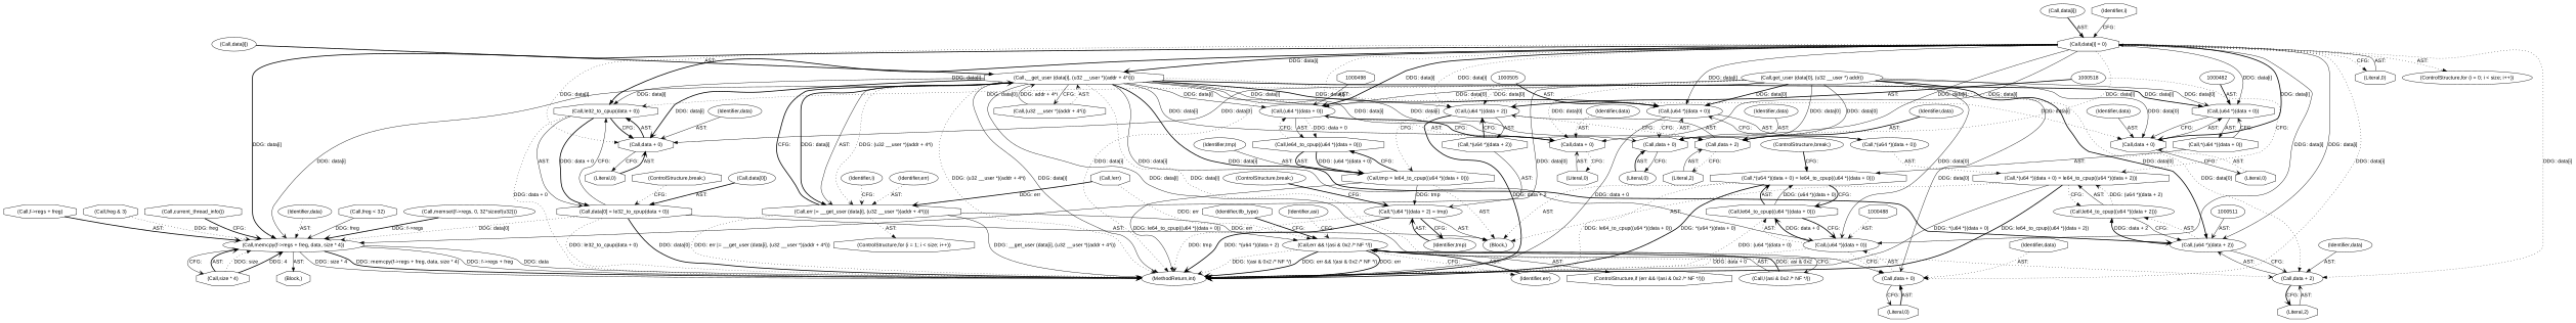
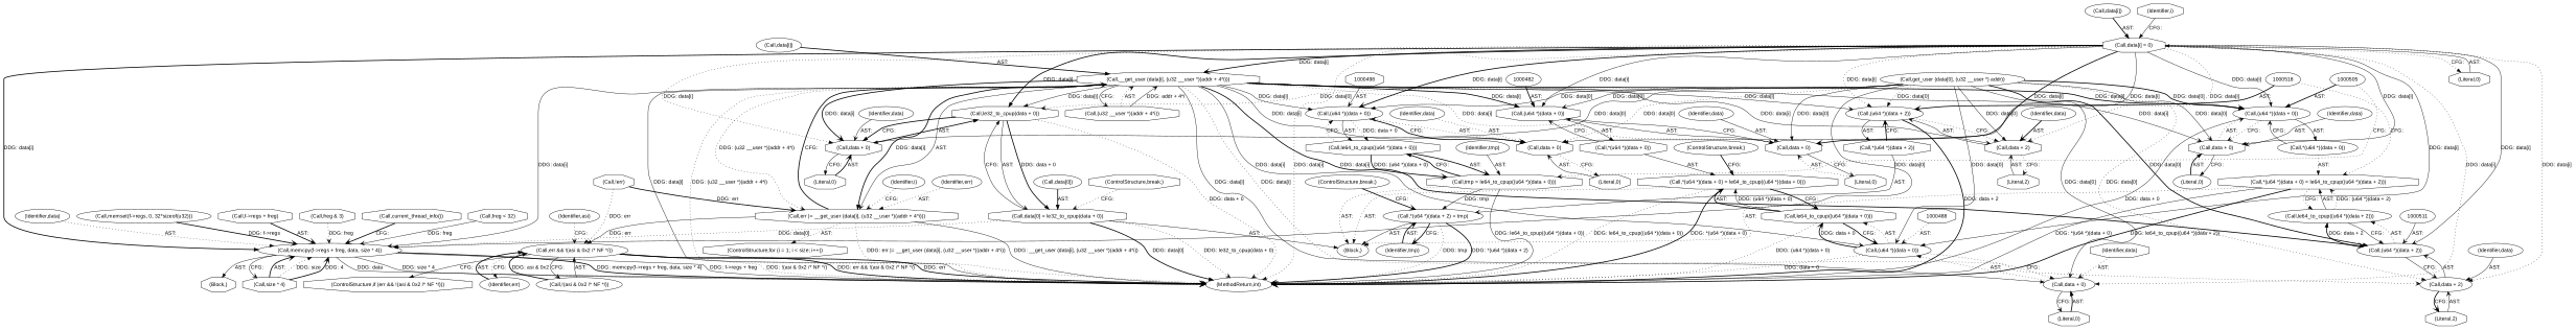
  digraph {
    fontname="Liberation Sans"
    node [fontname="Liberation Sans" shape=octagon]
    edge [arrowhead=normal fontname="Liberation Sans" style=solid]
    n1 [label="(Call,data[i] = 0)"]
    n2 [label="(Call,__get_user (data[i], (u32 __user *)(addr + 4*i)))"]
    n3 [label="(Call,le32_to_cpup(data + 0))"]
    n4 [label="(Call,memcpy(f->regs + freg, data, size * 4))" shape=ellipse]
    n5 [label="(Call,data + 0)"]
    n6 [label="(Call,(u64 *)(data + 0))"]
    n7 [label="(Call,data + 0)"]
    n8 [label="(Call,(u64 *)(data + 0))" shape=ellipse]
    n9 [label="(Call,data + 0)" shape=ellipse]
    n10 [label="(Call,(u64 *)(data + 0))" shape=ellipse]
    n11 [label="(Call,data + 0)"]
    n12 [label="(Call,(u64 *)(data + 0))" shape=ellipse]
    n13 [label="(Call,data + 0)"]
    n14 [label="(Call,(u64 *)(data + 2))" shape=ellipse]
    n15 [label="(Call,data + 2)" shape=ellipse]
    n16 [label="(Call,(u64 *)(data + 2))" shape=ellipse]
    n17 [label="(Call,data + 2)"]
    n18 [label="(MethodReturn,int)" shape=ellipse]
    n19 [label="(Literal,0)"]
-   n20 [label="(ControlStructure,for (i = 0; i < size; i++))" shape=ellipse]
    n21 [label="(Call,err |= __get_user (data[i], (u32 __user *)(addr + 4*i)))"]
    n22 [label="(Call,(u32 __user *)(addr + 4*i))"]
    n23 [label="(Call,data[0] = le32_to_cpup(data + 0))"]
    n24 [label="(Block,)"]
    n25 [label="(Call,size * 4)"]
    n26 [label="(Literal,0)"]
    n27 [label="(Call,*(u64 *)(data + 0))"]
    n28 [label="(Literal,0)"]
    n29 [label="(Call,le64_to_cpup((u64 *)(data + 0)))"]
    n30 [label="(Literal,0)"]
    n31 [label="(Call,le64_to_cpup((u64 *)(data + 0)))"]
    n32 [label="(Literal,0)"]
    n33 [label="(Call,*(u64 *)(data + 0))" shape=ellipse]
    n34 [label="(Literal,0)" shape=ellipse]
    n35 [label="(Call,le64_to_cpup((u64 *)(data + 2)))" shape=ellipse]
    n36 [label="(Literal,2)"]
    n37 [label="(Call,*(u64 *)(data + 2))"]
    n38 [label="(Literal,2)"]
    n39 [label="(Call,err && !(asi & 0x2 /* NF */))" shape=ellipse]
    n40 [label="(ControlStructure,for (i = 1; i < size; i++))"]
    n41 [label="(Call,!(asi & 0x2 /* NF */))" shape=ellipse]
    n42 [label="(Identifier,err)" shape=ellipse]
    n43 [label="(ControlStructure,if (err && !(asi & 0x2 /* NF */)))"]
    n44 [label="(Block,)" shape=ellipse]
    n45 [label="(Call,*(u64 *)(data + 0) = le64_to_cpup((u64 *)(data + 0)))"]
    n46 [label="(Call,tmp = le64_to_cpup((u64 *)(data + 0)))"]
    n47 [label="(Call,*(u64 *)(data + 2) = tmp)" shape=ellipse]
    n48 [label="(Identifier,tmp)" shape=ellipse]
    n49 [label="(Call,*(u64 *)(data + 0) = le64_to_cpup((u64 *)(data + 2)))"]
    n50 [label="(Identifier,data)" shape=ellipse]
    n51 [label="(Call,get_user (data[0], (u32 __user *) addr))" shape=ellipse]
    n52 [label="(Identifier,data)" shape=ellipse]
    n53 [label="(Call,data[0])" shape=ellipse]
    n54 [label="(Call,data[i])" shape=ellipse]
    n55 [label="(Call,freg < 32)"]
    n56 [label="(ControlStructure,break;)" shape=ellipse]
    n57 [label="(Identifier,asi)" shape=ellipse]
    n58 [label="(Identifier,i)" shape=ellipse]
    n59 [label="(Identifier,data)" shape=ellipse]
    n60 [label="(Identifier,data)" shape=ellipse]
    n61 [label="(Identifier,err)" shape=ellipse]
    n62 [label="(Identifier,data)" shape=ellipse]
    n63 [label="(Call,memset(f->regs, 0, 32*sizeof(u32)))" shape=ellipse]
    n64 [label="(Identifier,i)"]
    n65 [label="(Identifier,data)"]
    n66 [label="(Identifier,data)" shape=ellipse]
    n67 [label="(Call,f->regs + freg)"]
    n68 [label="(ControlStructure,break;)" shape=ellipse]
    n69 [label="(Call,data[i])" shape=ellipse]
    n70 [label="(ControlStructure,break;)"]
    n71 [label="(Call,freg & 3)"]
    n72 [label="(Call,!err)"]
-   n73 [label="(Identifier,tlb_type)"]
    n74 [label="(Call,current_thread_info())"]
    n75 [label="(Identifier,tmp)" shape=ellipse]
    n76 [label="(Identifier,data)" shape=ellipse]
    1000482 [shape=ellipse]
    1000488
    1000498
    1000505 [shape=ellipse]
    1000511 [shape=ellipse]
    1000518 [shape=ellipse]
    n1 -> n2 [arrowhead=vee label="DDG: data[i]" style=bold]
    n1 -> n3 [label="DDG: data[i]" style=bold]
    n1 -> n4 [label="DDG: data[i]" style=bold]
    n1 -> n5 [label="DDG: data[i]" style=dotted]
    n1 -> n6 [label="DDG: data[i]"]
    n1 -> n7 [arrowhead=vee label="DDG: data[i]" style=bold]
    n1 -> n8 [label="DDG: data[i]"]
    n1 -> n9 [label="DDG: data[i]" style=dotted]
    n1 -> n10 [arrowhead=vee label="DDG: data[i]" style=bold]
    n1 -> n11 [label="DDG: data[i]"]
    n1 -> n12 [label="DDG: data[i]"]
    n1 -> n13 [label="DDG: data[i]"]
    n1 -> n14 [arrowhead=vee label="DDG: data[i]"]
    n1 -> n15 [label="DDG: data[i]" style=dotted]
    n1 -> n16 [label="DDG: data[i]" style=dotted]
    n1 -> n17 [arrowhead=vee label="DDG: data[i]" style=dotted]
    n1 -> n18 [label="DDG: data[i]" style=dotted]
    n1 -> n19 [label="CFG: " style=dotted]
-   n1 -> n20 [label="AST: " style=dotted]
    n2 -> n3 [label="DDG: data[i]"]
    n2 -> n4 [arrowhead=vee label="DDG: data[i]"]
    n2 -> n5 [arrowhead=vee label="DDG: data[i]" style=bold]
    n2 -> n6 [label="DDG: data[i]" style=bold]
    n2 -> n7 [label="DDG: data[i]" style=dotted]
    n2 -> n8 [arrowhead=vee label="DDG: data[i]"]
    n2 -> n9 [label="DDG: data[i]"]
    n2 -> n10 [label="DDG: data[i]"]
    n2 -> n11 [label="DDG: data[i]"]
    n2 -> n12 [arrowhead=vee label="DDG: data[i]" style=bold]
    n2 -> n13 [arrowhead=vee label="DDG: data[i]"]
    n2 -> n14 [arrowhead=vee label="DDG: data[i]" style=bold]
    n2 -> n15 [arrowhead=vee label="DDG: data[i]" style=dotted]
    n2 -> n16 [arrowhead=vee label="DDG: data[i]"]
    n2 -> n17 [arrowhead=vee label="DDG: data[i]"]
    n2 -> n18 [label="DDG: data[i]"]
    n2 -> n18 [arrowhead=vee label="DDG: (u32 __user *)(addr + 4*i)" style=dotted]
    n2 -> n21 [arrowhead=vee label="AST: "]
    n2 -> n21 [label="DDG: data[i]" style=bold]
    n2 -> n21 [arrowhead=vee label="DDG: (u32 __user *)(addr + 4*i)" style=dotted]
    n2 -> n22 [arrowhead=vee label="CFG: "]
    n3 -> n5 [label="CFG: " style=bold]
    n3 -> n18 [arrowhead=vee label="DDG: data + 0" style=dotted]
    n3 -> n23 [arrowhead=vee label="AST: "]
    n3 -> n23 [label="DDG: data + 0" style=bold]
    n4 -> n18 [label="DDG: data"]
    n4 -> n18 [arrowhead=vee label="DDG: size * 4"]
    n4 -> n18 [arrowhead=vee label="DDG: memcpy(f->regs + freg, data, size * 4)" style=bold]
    n4 -> n18 [arrowhead=vee label="DDG: f->regs + freg"]
    n4 -> n24 [label="AST: "]
    n4 -> n25 [arrowhead=vee label="CFG: "]
    n5 -> n3 [label="AST: " style=bold]
    n5 -> n26 [label="CFG: "]
    n6 -> n7 [arrowhead=vee label="CFG: "]
    n6 -> n27 [label="AST: "]
    n7 -> n6 [label="AST: "]
    n7 -> n28 [arrowhead=vee label="CFG: "]
    n8 -> n9 [label="CFG: " style=dotted]
    n8 -> n18 [label="DDG: data + 0" style=dotted]
    n8 -> n29 [label="AST: " style=dotted]
    n8 -> n29 [arrowhead=vee label="DDG: data + 0" style=bold]
    n9 -> n8 [label="AST: " style=dotted]
    n9 -> n30 [arrowhead=vee label="CFG: "]
    n10 -> n11 [arrowhead=vee label="CFG: " style=bold]
    n10 -> n31 [label="AST: "]
    n10 -> n31 [label="DDG: data + 0" style=dotted]
    n11 -> n10 [arrowhead=vee label="AST: " style=dotted]
    n11 -> n32 [label="CFG: " style=dotted]
    n12 -> n13 [arrowhead=vee label="CFG: " style=dotted]
    n12 -> n18 [label="DDG: data + 0"]
    n12 -> n33 [label="AST: "]
    n13 -> n12 [arrowhead=vee label="AST: " style=dotted]
    n13 -> n34 [label="CFG: "]
    n14 -> n15 [arrowhead=vee label="CFG: "]
    n14 -> n35 [label="AST: " style=dotted]
    n14 -> n35 [label="DDG: data + 2" style=bold]
    n15 -> n14 [arrowhead=vee label="AST: "]
    n15 -> n36 [arrowhead=vee label="CFG: " style=bold]
    n16 -> n17 [label="CFG: " style=dotted]
    n16 -> n18 [arrowhead=vee label="DDG: data + 2" style=bold]
    n16 -> n37 [label="AST: "]
    n17 -> n16 [arrowhead=vee label="AST: "]
    n17 -> n38 [arrowhead=vee label="CFG: " style=dotted]
    n19 -> n1 [label="AST: "]
    n21 -> n2 [arrowhead=vee label="CFG: " style=bold]
    n21 -> n18 [arrowhead=vee label="DDG: err |= __get_user (data[i], (u32 __user *)(addr + 4*i))" style=dotted]
    n21 -> n18 [label="DDG: __get_user (data[i], (u32 __user *)(addr + 4*i))"]
    n21 -> n39 [label="DDG: err"]
    n21 -> n40 [label="AST: " style=dotted]
    n22 -> n2 [arrowhead=vee label="AST: " style=dotted]
    n22 -> n2 [arrowhead=vee label="DDG: addr + 4*i"]
    n23 -> n3 [label="CFG: "]
    n23 -> n4 [arrowhead=vee label="DDG: data[0]" style=dotted]
    n23 -> n18 [arrowhead=vee label="DDG: le32_to_cpup(data + 0)" style=dotted]
    n23 -> n18 [label="DDG: data[0]" style=bold]
    n23 -> n44 [label="AST: "]
    n25 -> n4 [arrowhead=vee label="AST: " style=bold]
    n25 -> n4 [label="DDG: size" style=dotted]
    n25 -> n4 [arrowhead=vee label="DDG: 4" style=bold]
    n26 -> n5 [arrowhead=vee label="AST: " style=bold]
    n27 -> n6 [arrowhead=vee label="CFG: "]
    n27 -> n45 [label="AST: "]
    n28 -> n7 [arrowhead=vee label="AST: " style=dotted]
    n29 -> n8 [arrowhead=vee label="CFG: " style=bold]
    n29 -> n18 [arrowhead=vee label="DDG: (u64 *)(data + 0)" style=dotted]
    n29 -> n45 [arrowhead=vee label="AST: " style=bold]
    n29 -> n45 [label="DDG: (u64 *)(data + 0)"]
    n30 -> n9 [label="AST: " style=bold]
    n31 -> n10 [label="CFG: " style=dotted]
    n31 -> n46 [arrowhead=vee label="AST: " style=bold]
    n31 -> n46 [arrowhead=vee label="DDG: (u64 *)(data + 0)" style=bold]
    n32 -> n11 [arrowhead=vee label="AST: "]
    n33 -> n12 [arrowhead=vee label="CFG: "]
    n33 -> n49 [label="AST: " style=dotted]
    n34 -> n13 [label="AST: " style=bold]
    n35 -> n14 [label="CFG: "]
    n35 -> n49 [label="AST: "]
    n35 -> n49 [arrowhead=vee label="DDG: (u64 *)(data + 2)" style=dotted]
    n36 -> n15 [arrowhead=vee label="AST: "]
    n37 -> n16 [arrowhead=vee label="CFG: " style=bold]
    n37 -> n47 [arrowhead=vee label="AST: "]
    n38 -> n17 [arrowhead=vee label="AST: "]
    n39 -> n18 [arrowhead=vee label="DDG: err && !(asi & 0x2 /* NF */)" style=bold]
    n39 -> n18 [arrowhead=vee label="DDG: err" style=bold]
    n39 -> n18 [arrowhead=vee label="DDG: !(asi & 0x2 /* NF */)" style=dotted]
    n39 -> n41 [arrowhead=vee label="CFG: "]
    n39 -> n42 [label="CFG: " style=dotted]
-   n39 -> n43 [label="AST: "]
+   n39 -> n43 [label="CFG: "]
    n41 -> n39 [label="AST: "]
    n41 -> n39 [label="DDG: asi & 0x2" style=bold]
    n42 -> n39 [label="AST: " style=bold]
    n45 -> n18 [label="DDG: le64_to_cpup((u64 *)(data + 0))" style=dotted]
    n45 -> n18 [arrowhead=vee label="DDG: *(u64 *)(data + 0)" style=bold]
    n45 -> n29 [arrowhead=vee label="CFG: " style=bold]
    n45 -> n44 [label="AST: " style=dotted]
    n46 -> n18 [label="DDG: le64_to_cpup((u64 *)(data + 0))"]
    n46 -> n31 [label="CFG: " style=bold]
    n46 -> n44 [label="AST: " style=dotted]
    n46 -> n47 [label="DDG: tmp"]
    n47 -> n18 [arrowhead=vee label="DDG: tmp" style=dotted]
    n47 -> n18 [arrowhead=vee label="DDG: *(u64 *)(data + 2)" style=bold]
    n47 -> n44 [label="AST: "]
    n47 -> n48 [arrowhead=vee label="CFG: " style=bold]
    n48 -> n47 [arrowhead=vee label="AST: " style=bold]
    n49 -> n18 [arrowhead=vee label="DDG: le64_to_cpup((u64 *)(data + 2))" style=bold]
    n49 -> n18 [label="DDG: *(u64 *)(data + 0)"]
    n49 -> n35 [label="CFG: " style=dotted]
    n49 -> n44 [label="AST: " style=dotted]
    n50 -> n13 [arrowhead=vee label="AST: "]
    n51 -> n3 [arrowhead=vee label="DDG: data[0]" style=dotted]
    n51 -> n4 [label="DDG: data[0]"]
    n51 -> n5 [label="DDG: data[0]"]
    n51 -> n6 [arrowhead=vee label="DDG: data[0]"]
    n51 -> n7 [label="DDG: data[0]"]
    n51 -> n8 [arrowhead=vee label="DDG: data[0]"]
    n51 -> n9 [arrowhead=vee label="DDG: data[0]"]
    n51 -> n10 [label="DDG: data[0]"]
    n51 -> n11 [label="DDG: data[0]" style=dotted]
    n51 -> n12 [label="DDG: data[0]" style=bold]
    n51 -> n13 [arrowhead=vee label="DDG: data[0]"]
    n51 -> n14 [label="DDG: data[0]" style=bold]
    n51 -> n15 [label="DDG: data[0]" style=dotted]
    n51 -> n16 [label="DDG: data[0]" style=dotted]
    n51 -> n17 [label="DDG: data[0]"]
    n52 -> n4 [label="AST: " style=dotted]
    n53 -> n23 [label="AST: " style=bold]
    n54 -> n1 [label="AST: " style=bold]
    n55 -> n4 [arrowhead=vee label="DDG: freg"]
    n56 -> n45 [label="CFG: " style=bold]
    n57 -> n39 [arrowhead=vee label="CFG: " style=dotted]
    n58 -> n21 [arrowhead=vee label="CFG: " style=dotted]
    n59 -> n17 [arrowhead=vee label="AST: " style=bold]
    n60 -> n5 [arrowhead=vee label="AST: "]
    n61 -> n21 [label="AST: " style=dotted]
    n62 -> n7 [label="AST: "]
    n63 -> n4 [arrowhead=vee label="DDG: f->regs" style=bold]
    n64 -> n1 [label="CFG: "]
    n65 -> n9 [arrowhead=vee label="AST: " style=dotted]
    n66 -> n11 [label="AST: " style=dotted]
    n67 -> n4 [arrowhead=vee label="AST: " style=bold]
    n68 -> n47 [arrowhead=vee label="CFG: " style=bold]
    n69 -> n2 [label="AST: " style=bold]
    n70 -> n23 [arrowhead=vee label="CFG: " style=dotted]
    n71 -> n4 [arrowhead=vee label="DDG: freg" style=dotted]
    n72 -> n21 [arrowhead=vee label="DDG: err" style=bold]
    n72 -> n39 [label="DDG: err" style=dotted]
-   n73 -> n39 [label="CFG: " style=bold]
    n74 -> n4 [arrowhead=vee label="CFG: " style=bold]
    n75 -> n46 [label="AST: "]
    n76 -> n15 [label="AST: "]
    1000482 -> n6 [label="AST: " style=bold]
    1000488 -> n8 [arrowhead=vee label="AST: " style=dotted]
    1000498 -> n10 [arrowhead=vee label="AST: "]
    1000505 -> n12 [label="AST: " style=bold]
    1000505 -> n46 [arrowhead=vee label="CFG: " style=dotted]
    1000511 -> n14 [arrowhead=vee label="AST: "]
    1000518 -> n16 [arrowhead=vee label="AST: " style=bold]
    1000518 -> n49 [arrowhead=vee label="CFG: " style=dotted]
  }
